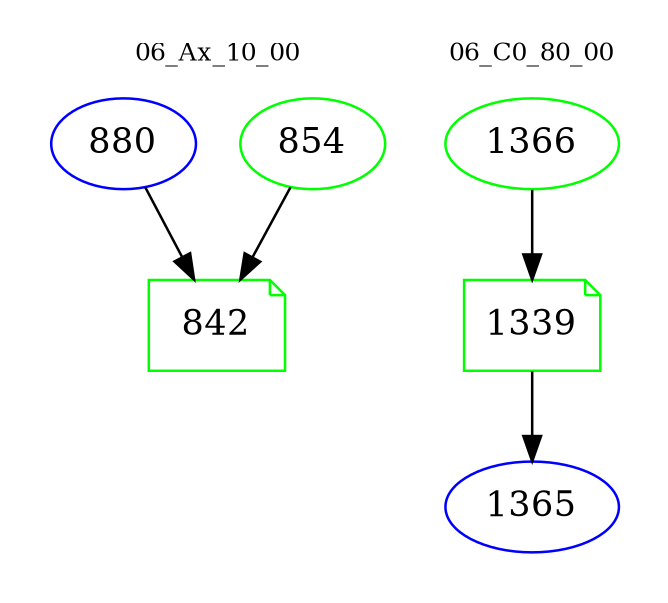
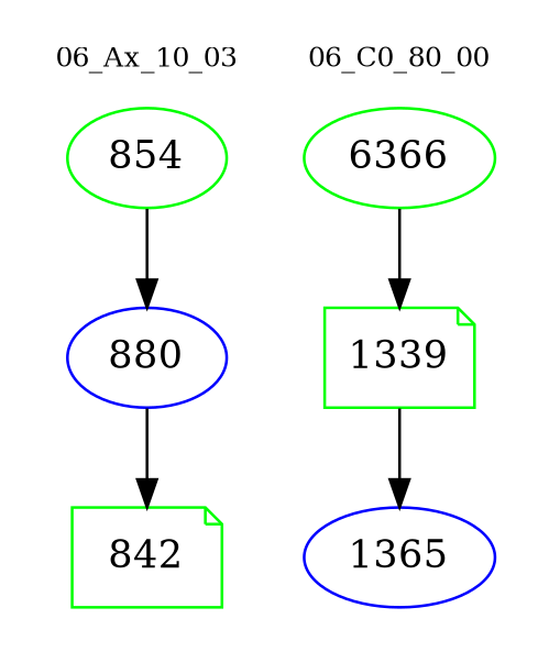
  digraph {
    node [color=green shape=ellipse]
    edge [color=black]
    n1 [label=854]
    n2 [label=842 shape=note]
    n3 [color=blue label=880]
-   n4 [label=1366]
+   n4 [label=6366]
    n5 [label=1339 shape=note]
    n6 [color=blue label=1365]
    subgraph cluster_1 {
      color=white
      fontsize=10
-     label="06_Ax_10_00"
+     label="06_Ax_10_03"
      n1
      n2
      n3
    }
    subgraph cluster_2 {
      color=white
      fontsize=10
      label="06_C0_80_00"
      n4
      n5
      n6
    }
-   n1 -> n2
+   n1 -> n3
    n3 -> n2
    n4 -> n5
    n5 -> n6
  }
